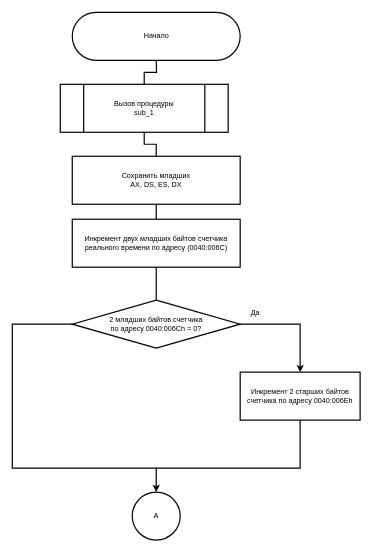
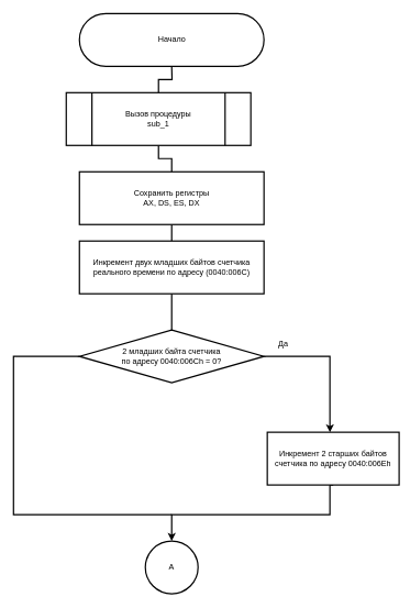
  <mxCell id="0" />
  <mxCell id="1" parent="0" />
  <mxCell id="2" value="" style="edgeStyle=orthogonalEdgeStyle;rounded=0;orthogonalLoop=1;jettySize=auto;html=1;endArrow=none;endFill=0;strokeWidth=2;" parent="1" source="4" target="6" edge="1"><mxGeometry relative="1" as="geometry" /></mxCell>
  <mxCell id="3" style="edgeStyle=orthogonalEdgeStyle;rounded=0;orthogonalLoop=1;jettySize=auto;html=1;exitX=0.5;exitY=0;exitDx=0;exitDy=0;entryX=0.5;entryY=1;entryDx=0;entryDy=0;endArrow=none;endFill=0;strokeWidth=2;" edge="1" parent="1" source="4"><mxGeometry relative="1" as="geometry"><mxPoint x="260" y="100" as="targetPoint" /></mxGeometry></mxCell>
  <mxCell id="4" value="&lt;font style=&quot;font-size: 12px&quot;&gt;Вызов процедуры&lt;br&gt;sub_1&lt;/font&gt;" style="verticalLabelPosition=middle;verticalAlign=middle;html=1;shape=process;whiteSpace=wrap;rounded=0;size=0.14;arcSize=6;labelPosition=center;align=center;strokeWidth=2;" parent="1" vertex="1"><mxGeometry x="100" y="140" width="280" height="80" as="geometry" /></mxCell>
  <mxCell id="5" value="" style="edgeStyle=orthogonalEdgeStyle;rounded=0;orthogonalLoop=1;jettySize=auto;html=1;endArrow=none;endFill=0;strokeWidth=2;" parent="1" source="6" target="8" edge="1"><mxGeometry relative="1" as="geometry" /></mxCell>
- <mxCell id="6" value="&lt;font style=&quot;font-size: 12px&quot;&gt;Сохранить младших&lt;br&gt;AX, DS, ES, DX&lt;/font&gt;" style="whiteSpace=wrap;html=1;rounded=0;verticalAlign=middle;arcSize=6;labelPosition=center;verticalLabelPosition=middle;align=center;strokeWidth=2;" parent="1" vertex="1"><mxGeometry x="120" y="260" width="280" height="80" as="geometry" /></mxCell>
+ <mxCell id="6" value="&lt;font style=&quot;font-size: 12px&quot;&gt;Сохранить регистры&lt;br&gt;AX, DS, ES, DX&lt;/font&gt;" style="whiteSpace=wrap;html=1;rounded=0;verticalAlign=middle;arcSize=6;labelPosition=center;verticalLabelPosition=middle;align=center;strokeWidth=2;" parent="1" vertex="1"><mxGeometry x="120" y="260" width="280" height="80" as="geometry" /></mxCell>
  <mxCell id="7" value="" style="edgeStyle=orthogonalEdgeStyle;rounded=0;orthogonalLoop=1;jettySize=auto;html=1;endArrow=none;endFill=0;strokeWidth=2;" parent="1" source="8" target="11" edge="1"><mxGeometry relative="1" as="geometry" /></mxCell>
  <mxCell id="8" value="&lt;font style=&quot;font-size: 12px&quot;&gt;Инкремент двух младших байтов счетчика реального времени по адресу (0040:006C)&lt;/font&gt;" style="whiteSpace=wrap;html=1;rounded=0;arcSize=6;strokeWidth=2;" parent="1" vertex="1"><mxGeometry x="120" y="365" width="280" height="80" as="geometry" /></mxCell>
  <mxCell id="9" value="&lt;font style=&quot;font-size: 12px&quot;&gt;Да&lt;/font&gt;" style="edgeStyle=orthogonalEdgeStyle;rounded=0;orthogonalLoop=1;jettySize=auto;html=1;endArrow=classic;endFill=1;startArrow=none;startFill=0;labelPosition=center;verticalLabelPosition=top;align=center;verticalAlign=bottom;strokeWidth=2;" parent="1" source="11" target="13" edge="1"><mxGeometry x="-0.727" y="10" relative="1" as="geometry"><Array as="points"><mxPoint x="500" y="540" /></Array><mxPoint as="offset" /></mxGeometry></mxCell>
  <mxCell id="10" style="edgeStyle=orthogonalEdgeStyle;rounded=0;orthogonalLoop=1;jettySize=auto;html=1;exitX=0;exitY=0.5;exitDx=0;exitDy=0;startArrow=none;startFill=0;endArrow=none;endFill=0;strokeWidth=2;" parent="1" source="11" edge="1"><mxGeometry relative="1" as="geometry"><mxPoint x="260" y="780" as="targetPoint" /><Array as="points"><mxPoint x="20" y="540" /><mxPoint x="20" y="780" /></Array></mxGeometry></mxCell>
- <mxCell id="11" value="&lt;font style=&quot;font-size: 12px&quot;&gt;2 младших байтов счетчика &lt;br&gt;по адресу 0040:006Ch = 0?&lt;/font&gt;" style="rhombus;whiteSpace=wrap;html=1;rounded=0;arcSize=6;strokeWidth=2;" parent="1" vertex="1"><mxGeometry x="120" y="500" width="280" height="80" as="geometry" /></mxCell>
+ <mxCell id="11" value="&lt;font style=&quot;font-size: 12px&quot;&gt;2 младших байта счетчика &lt;br&gt;по адресу 0040:006Ch = 0?&lt;/font&gt;" style="rhombus;whiteSpace=wrap;html=1;rounded=0;arcSize=6;strokeWidth=2;" parent="1" vertex="1"><mxGeometry x="120" y="500" width="280" height="80" as="geometry" /></mxCell>
  <mxCell id="12" style="edgeStyle=orthogonalEdgeStyle;rounded=0;orthogonalLoop=1;jettySize=auto;html=1;exitX=0.5;exitY=1;exitDx=0;exitDy=0;startArrow=none;startFill=0;endArrow=classic;endFill=1;strokeWidth=2;" parent="1" source="13" edge="1"><mxGeometry relative="1" as="geometry"><mxPoint x="260" y="820" as="targetPoint" /><Array as="points"><mxPoint x="500" y="780" /><mxPoint x="260" y="780" /></Array></mxGeometry></mxCell>
- <mxCell id="13" value="&lt;font style=&quot;font-size: 12px&quot;&gt;Инкремент 2 старших байтов счетчика по адресу 0040:006Eh&lt;/font&gt;" style="whiteSpace=wrap;html=1;rounded=0;arcSize=6;strokeWidth=2;" parent="1" vertex="1"><mxGeometry x="400" y="620" width="200" height="80" as="geometry" /></mxCell>
+ <mxCell id="13" value="&lt;font style=&quot;font-size: 12px&quot;&gt;Инкремент 2 старших байтов счетчика по адресу 0040:006Eh&lt;/font&gt;" style="whiteSpace=wrap;html=1;rounded=0;arcSize=6;strokeWidth=2;" parent="1" vertex="1"><mxGeometry x="405" y="655" width="200" height="80" as="geometry" /></mxCell>
  <mxCell id="14" value="А" style="ellipse;whiteSpace=wrap;html=1;aspect=fixed;strokeWidth=2;" parent="1" vertex="1"><mxGeometry x="220" y="820" width="80" height="80" as="geometry" /></mxCell>
  <mxCell id="15" value="Начало" style="text;html=1;align=center;verticalAlign=middle;resizable=0;points=[];autosize=1;strokeColor=none;" vertex="1" parent="1"><mxGeometry x="230" y="50" width="60" height="20" as="geometry" /></mxCell>
  <mxCell id="16" value="Начало" style="html=1;dashed=0;whitespace=wrap;shape=mxgraph.dfd.start;strokeWidth=2;" vertex="1" parent="1"><mxGeometry x="120" y="20" width="280" height="80" as="geometry" /></mxCell>
